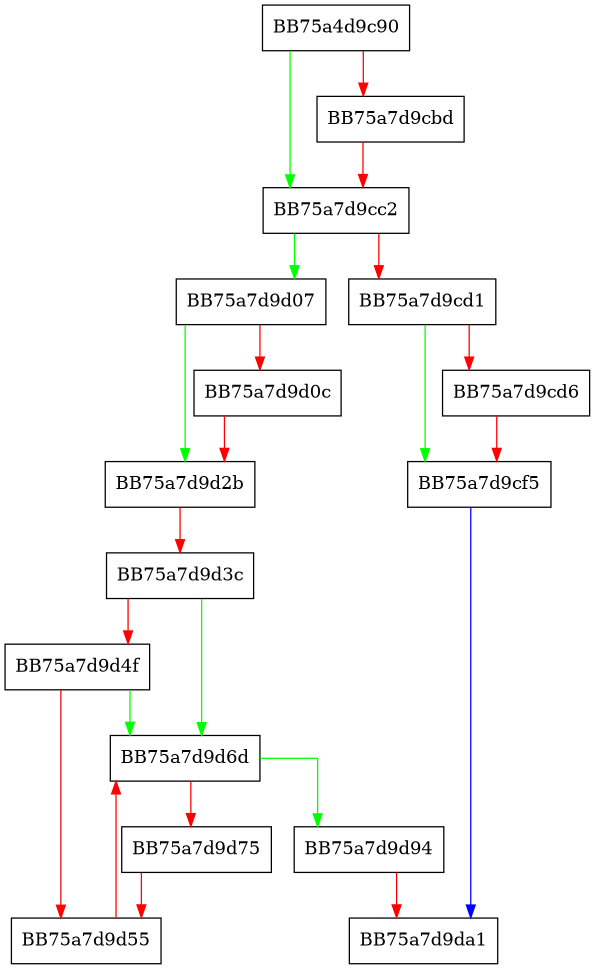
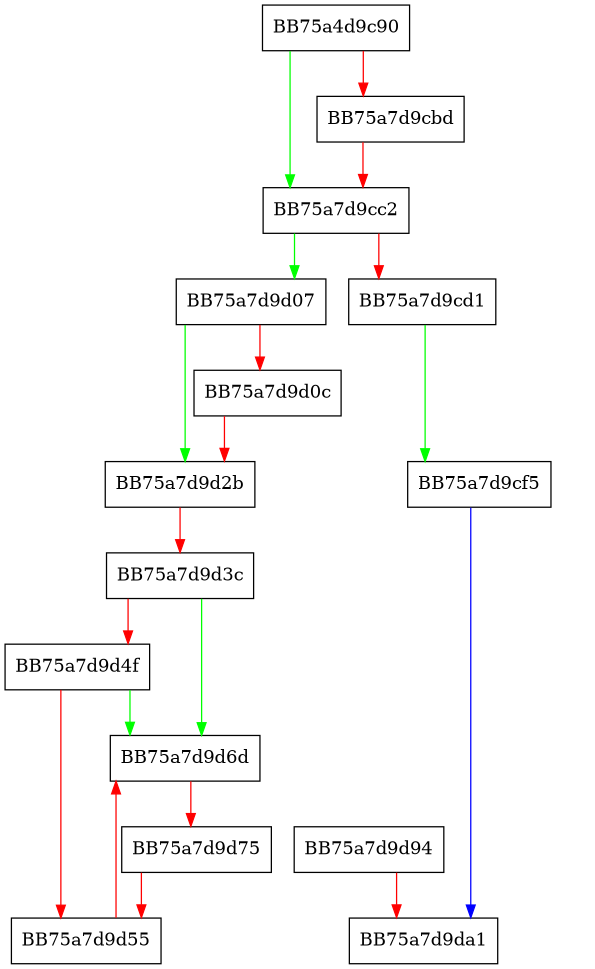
  digraph {
    splines=ortho
    node [shape=box]
    edge [color=red]
    n1 [label=BB75a4d9c90]
    BB75a7d9cc2
    BB75a7d9cbd
    BB75a7d9d07
    BB75a7d9cd1
    BB75a7d9d2b
    BB75a7d9d0c
    BB75a7d9cf5
-   BB75a7d9cd6
    BB75a7d9d3c
    BB75a7d9da1
    BB75a7d9d6d
    BB75a7d9d4f
    BB75a7d9d94
    BB75a7d9d75
    BB75a7d9d55
    n1 -> BB75a7d9cc2 [color=green]
    n1 -> BB75a7d9cbd
    BB75a7d9cc2 -> BB75a7d9d07 [color=green]
    BB75a7d9cc2 -> BB75a7d9cd1
    BB75a7d9cbd -> BB75a7d9cc2
    BB75a7d9d07 -> BB75a7d9d2b [color=green]
    BB75a7d9d07 -> BB75a7d9d0c
    BB75a7d9cd1 -> BB75a7d9cf5 [color=green]
-   BB75a7d9cd1 -> BB75a7d9cd6
    BB75a7d9d2b -> BB75a7d9d3c
    BB75a7d9d0c -> BB75a7d9d2b
    BB75a7d9cf5 -> BB75a7d9da1 [color=blue]
-   BB75a7d9cd6 -> BB75a7d9cf5
    BB75a7d9d3c -> BB75a7d9d6d [color=green]
    BB75a7d9d3c -> BB75a7d9d4f
-   BB75a7d9d6d -> BB75a7d9d94 [color=green]
    BB75a7d9d6d -> BB75a7d9d75
    BB75a7d9d4f -> BB75a7d9d6d [color=green]
    BB75a7d9d4f -> BB75a7d9d55
    BB75a7d9d94 -> BB75a7d9da1
    BB75a7d9d75 -> BB75a7d9d55
    BB75a7d9d55 -> BB75a7d9d6d
  }
